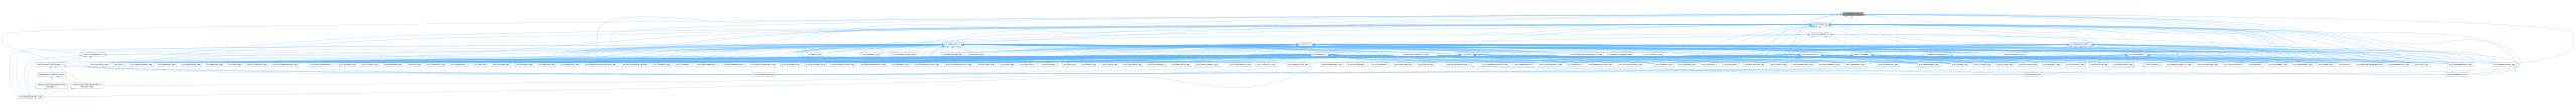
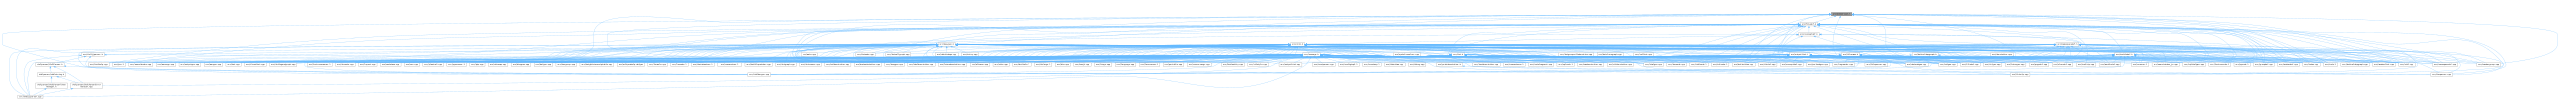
  digraph {
    fontname="JetBrains Mono"
    node [color=grey40 fillcolor=white fontname="JetBrains Mono" fontsize=10 shape=box style=filled]
    edge [color=steelblue1 dir=back fontname="JetBrains Mono" fontsize=10 labelfontname=Helvetica labelfontsize=10 style=solid]
    n1 [color=gray40 fillcolor=grey60 fontcolor=black height=0.2 label="src/memberlist.h" width=0.4]
    n2 [height=0.2 label="src/defgen.cpp" width=0.4]
    n3 [height=0.2 label="src/definition.cpp" width=0.4]
    n4 [height=0.2 label="src/docbookgen.cpp" width=0.4]
    n5 [height=0.2 label="src/dotcallgraph.cpp" width=0.4]
    n6 [height=0.2 label="src/dotnode.cpp" width=0.4]
    n7 [height=0.2 label="src/doxygen.cpp" width=0.4]
    n8 [height=0.2 label="src/doxygen.h" width=0.4]
    n9 [height=0.2 label="src/filedef.cpp" width=0.4]
    n10 [height=0.2 label="src/groupdef.cpp" width=0.4]
    n11 [height=0.2 label="src/index.cpp" width=0.4]
    n12 [height=0.2 label="src/memberdef.cpp" width=0.4]
    n13 [height=0.2 label="src/xmlgen.cpp" width=0.4]
    n14 [height=0.2 label="src/membergroup.cpp" width=0.4]
    n15 [height=0.2 label="src/namespacedef.cpp" width=0.4]
    n16 [height=0.2 label="src/util.cpp" width=0.4]
    n17 [height=0.2 label="src/vhdldocgen.cpp" width=0.4]
    n18 [height=0.2 label="src/perlmodgen.cpp" width=0.4]
    n19 [height=0.2 label="src/filedef.h" width=0.4]
    n20 [height=0.2 label="src/classdef.cpp" width=0.4]
    n21 [height=0.2 label="src/memberlist.cpp" width=0.4]
    n22 [height=0.2 label="src/classlist.cpp" width=0.4]
    n23 [height=0.2 label="src/code.l" width=0.4]
    n24 [height=0.2 label="src/codefragment.cpp" width=0.4]
-   n25 [height=0.2 label="rtfgen/commentcnv.l" width=0.4]
+   n25 [height=0.2 label="src/commentcnv.l" width=0.4]
    n26 [height=0.2 label="src/commentscan.l" width=0.4]
    n27 [height=0.2 label="src/conceptdef.cpp" width=0.4]
    n28 [height=0.2 label="src/diagram.cpp" width=0.4]
    n29 [height=0.2 label="src/dirdef.cpp" width=0.4]
    n30 [height=0.2 label="src/docbookvisitor.cpp" width=0.4]
    n31 [height=0.2 label="src/docgroup.cpp" width=0.4]
    n32 [height=0.2 label="src/docnode.cpp" width=0.4]
    n33 [height=0.2 label="src/docparser.cpp" width=0.4]
    n34 [height=0.2 label="src/docsets.cpp" width=0.4]
    n35 [height=0.2 label="src/doctokenizer.l" width=0.4]
    n36 [height=0.2 label="src/docvisitor.cpp" width=0.4]
    n37 [height=0.2 label="src/dot.cpp" width=0.4]
    n38 [height=0.2 label="src/dot.h" width=0.4]
    n39 [height=0.2 label="src/dotfilepatcher.cpp" width=0.4]
    n40 [height=0.2 label="src/dotgraph.cpp" width=0.4]
    n41 [height=0.2 label="src/dotlegendgraph.cpp" width=0.4]
    n42 [height=0.2 label="src/dotrunner.cpp" width=0.4]
    n43 [height=0.2 label="src/htmldocvisitor.cpp" width=0.4]
    n44 [height=0.2 label="src/htmlgen.cpp" width=0.4]
    n45 [height=0.2 label="src/latexdocvisitor.cpp" width=0.4]
    n46 [height=0.2 label="src/latexgen.cpp" width=0.4]
    n47 [height=0.2 label="src/mandocvisitor.cpp" width=0.4]
    n48 [height=0.2 label="src/rtfdocvisitor.cpp" width=0.4]
    n49 [height=0.2 label="src/rtfgen.cpp" width=0.4]
    n50 [height=0.2 label="src/sqlite3gen.cpp" width=0.4]
    n51 [height=0.2 label="src/xmldocvisitor.cpp" width=0.4]
    n52 [height=0.2 label="src/dotdirdeps.cpp" width=0.4]
    n53 [height=0.2 label="src/dotgfxhierarchytable.cpp" width=0.4]
    n54 [height=0.2 label="src/dotgroupcollaboration.cpp" width=0.4]
    n55 [height=0.2 label="src/eclipsehelp.defgen" width=0.4]
    n56 [height=0.2 label="src/entry.cpp" width=0.4]
    n57 [height=0.2 label="src/formula.cpp" width=0.4]
    n58 [height=0.2 label="src/fortrancode.l" width=0.4]
    n59 [height=0.2 label="src/fortranscanner.l" width=0.4]
    n60 [height=0.2 label="src/ftvhelp.cpp" width=0.4]
    n61 [height=0.2 label="src/htmlhelp.cpp" width=0.4]
    n62 [height=0.2 label="src/layout.cpp" width=0.4]
    n63 [height=0.2 label="src/lexcode.l" width=0.4]
    n64 [height=0.2 label="src/main.cpp" width=0.4]
    n65 [height=0.2 label="src/mangen.cpp" width=0.4]
    n66 [height=0.2 label="src/markdown.cpp" width=0.4]
    n67 [height=0.2 label="src/message.cpp" width=0.4]
    n68 [height=0.2 label="src/msc.cpp" width=0.4]
    n69 [height=0.2 label="src/outputgen.cpp" width=0.4]
    n70 [height=0.2 label="src/outputlist.cpp" width=0.4]
    n71 [height=0.2 label="src/outputlist.h" width=0.4]
    n72 [height=0.2 label="src/pagedef.cpp" width=0.4]
    n73 [height=0.2 label="src/pycode.l" width=0.4]
    n74 [height=0.2 label="src/sqlcode.l" width=0.4]
    n75 [height=0.2 label="src/tooltip.cpp" width=0.4]
    n76 [height=0.2 label="src/vhdlcode.l" width=0.4]
    n77 [height=0.2 label="src/vhdljjparser.cpp" width=0.4]
    n78 [height=0.2 label="src/xmlcode.l" width=0.4]
    n79 [height=0.2 label="src/plantuml.cpp" width=0.4]
    n80 [height=0.2 label="src/pre.l" width=0.4]
    n81 [height=0.2 label="src/pyscanner.l" width=0.4]
    n82 [height=0.2 label="src/qhp.cpp" width=0.4]
    n83 [height=0.2 label="src/scanner.l" width=0.4]
    n84 [height=0.2 label="src/searchindex.cpp" width=0.4]
    n85 [height=0.2 label="src/searchindex_js.cpp" width=0.4]
    n86 [height=0.2 label="src/sitemap.cpp" width=0.4]
    n87 [height=0.2 label="src/symbolresolver.cpp" width=0.4]
    n88 [height=0.2 label="src/tagreader.cpp" width=0.4]
    n89 [height=0.2 label="src/conceptdef.h" width=0.4]
    n90 [height=0.2 label="src/dotincldepgraph.h" width=0.4]
    n91 [height=0.2 label="src/moduledef.h" width=0.4]
    n92 [height=0.2 label="src/namespacedef.h" width=0.4]
    n93 [height=0.2 label="src/fileparser.cpp" width=0.4]
    n94 [height=0.2 label="src/moduledef.cpp" width=0.4]
    n95 [height=0.2 label="src/util.h" width=0.4]
    n96 [height=0.2 label="src/dotincldepgraph.cpp" width=0.4]
    n97 [height=0.2 label="src/aliases.cpp" width=0.4]
    n98 [height=0.2 label="src/cite.cpp" width=0.4]
    n99 [height=0.2 label="src/declinfo.l" width=0.4]
    n100 [height=0.2 label="src/defargs.l" width=0.4]
    n101 [height=0.2 label="src/dia.cpp" width=0.4]
    n102 [height=0.2 label="src/dotclassgraph.cpp" width=0.4]
    n103 [height=0.2 label="src/emoji.cpp" width=0.4]
    n104 [height=0.2 label="src/filename.h" width=0.4]
    n105 [height=0.2 label="src/htags.cpp" width=0.4]
    n106 [height=0.2 label="src/language.cpp" width=0.4]
    n107 [height=0.2 label="src/lexscanner.l" width=0.4]
    n108 [height=0.2 label="src/message.h" width=0.4]
    n109 [height=0.2 label="src/portable.cpp" width=0.4]
    n110 [height=0.2 label="src/resourcemgr.cpp" width=0.4]
    n111 [height=0.2 label="src/textdocvisitor.cpp" width=0.4]
    n112 [height=0.2 label="src/reflist.cpp" width=0.4]
    n113 [height=0.2 label="src/vhdljjparser.h" width=0.4]
    n114 [height=0.2 label="src/condparser.cpp" width=0.4]
    n115 [height=0.2 label="src/configimpl.l" width=0.4]
    n116 [height=0.2 label="src/constexp.l" width=0.4]
    n117 [height=0.2 label="src/datetime.cpp" width=0.4]
    n118 [height=0.2 label="src/debug.cpp" width=0.4]
    n119 [height=0.2 label="src/htmlentity.cpp" width=0.4]
    n120 [height=0.2 label="src/printdocvisitor.h" width=0.4]
    n121 [height=0.2 label="src/rtfstyle.cpp" width=0.4]
    n122 [height=0.2 label="vhdlparser/VhdlParserError\lHandler.hpp" width=0.4]
    n123 [height=0.2 label="vhdlparser/VhdlParser.h" width=0.4]
    n124 [height=0.2 label="vhdlparser/vhdlstring.h" width=0.4]
    n125 [height=0.2 label="vhdlparser/VhdlParserToken\lManager.h" width=0.4]
    n1 -> n2
    n1 -> n3
    n1 -> n4
    n1 -> n5
    n1 -> n6
    n1 -> n7
    n1 -> n8
    n1 -> n9
    n1 -> n10
    n1 -> n11
    n1 -> n12
    n1 -> n13
    n1 -> n14
    n1 -> n15
    n1 -> n16
    n1 -> n17
    n1 -> n18
    n1 -> n19
    n8 -> n2
    n8 -> n3
    n8 -> n4
    n8 -> n6
    n8 -> n7
    n8 -> n9
    n8 -> n10
    n8 -> n11
    n8 -> n12
    n8 -> n13
    n8 -> n14
    n8 -> n15
    n8 -> n16
    n8 -> n17
    n8 -> n18
    n8 -> n20
    n8 -> n21
    n8 -> n22
    n8 -> n23
    n8 -> n24
    n8 -> n25
    n8 -> n26
    n8 -> n27
    n8 -> n28
    n8 -> n29
    n8 -> n30
    n8 -> n31
    n8 -> n32
    n8 -> n33
    n8 -> n34
    n8 -> n35
    n8 -> n36
    n8 -> n37
    n8 -> n38
    n8 -> n39
    n8 -> n40
    n8 -> n41
    n8 -> n42
    n8 -> n43
    n8 -> n44
    n8 -> n45
    n8 -> n46
    n8 -> n47
    n8 -> n48
    n8 -> n49
    n8 -> n50
    n8 -> n51
    n8 -> n52
    n8 -> n53
    n8 -> n54
    n8 -> n55
    n8 -> n56
    n8 -> n57
    n8 -> n58
    n8 -> n59
    n8 -> n60
    n8 -> n61
    n8 -> n62
    n8 -> n63
    n8 -> n64
    n8 -> n65
    n8 -> n66
    n8 -> n67
    n8 -> n68
    n8 -> n69
    n8 -> n70
    n8 -> n71
    n8 -> n72
    n8 -> n73
    n8 -> n74
    n8 -> n75
    n8 -> n76
    n8 -> n77
    n8 -> n78
    n8 -> n79
    n8 -> n80
    n8 -> n81
    n8 -> n82
    n8 -> n83
    n8 -> n84
    n8 -> n85
    n8 -> n86
    n8 -> n87
    n8 -> n88
    n19 -> n2
    n19 -> n3
    n19 -> n9
    n19 -> n10
    n19 -> n11
    n19 -> n12
    n19 -> n14
    n19 -> n16
    n19 -> n20
    n19 -> n21
    n19 -> n23
    n19 -> n24
    n19 -> n29
    n19 -> n30
    n19 -> n33
    n19 -> n34
    n19 -> n43
    n19 -> n45
    n19 -> n47
    n19 -> n48
    n19 -> n50
    n19 -> n51
    n19 -> n58
    n19 -> n60
    n19 -> n61
    n19 -> n63
    n19 -> n73
    n19 -> n74
    n19 -> n75
    n19 -> n76
    n19 -> n78
    n19 -> n80
    n19 -> n84
    n19 -> n88
    n19 -> n89
    n19 -> n90
    n19 -> n91
    n19 -> n92
    n36 -> n20
    n38 -> n2
    n38 -> n4
    n38 -> n7
    n38 -> n9
    n38 -> n10
    n38 -> n11
    n38 -> n12
    n38 -> n13
    n38 -> n20
    n38 -> n29
    n38 -> n30
    n38 -> n37
    n38 -> n39
    n38 -> n40
    n38 -> n41
    n38 -> n42
    n38 -> n43
    n38 -> n44
    n38 -> n45
    n38 -> n46
    n38 -> n47
    n38 -> n48
    n38 -> n49
    n38 -> n50
    n38 -> n51
    n71 -> n3
    n71 -> n4
    n71 -> n7
    n71 -> n9
    n71 -> n10
    n71 -> n11
    n71 -> n12
    n71 -> n13
    n71 -> n14
    n71 -> n15
    n71 -> n16
    n71 -> n17
    n71 -> n20
    n71 -> n21
    n71 -> n22
    n71 -> n23
    n71 -> n24
    n71 -> n27
    n71 -> n29
    n71 -> n43
    n71 -> n44
    n71 -> n45
    n71 -> n46
    n71 -> n49
    n71 -> n50
    n71 -> n58
    n71 -> n60
    n71 -> n63
    n71 -> n65
    n71 -> n70
    n71 -> n72
    n71 -> n73
    n71 -> n74
    n71 -> n75
    n71 -> n76
    n71 -> n77
    n71 -> n78
    n71 -> n93
    n71 -> n94
    n89 -> n7
    n89 -> n9
    n89 -> n15
    n89 -> n27
    n89 -> n94
    n89 -> n95
    n90 -> n4
    n90 -> n9
    n90 -> n13
    n90 -> n44
    n90 -> n46
    n90 -> n49
    n90 -> n96
    n91 -> n4
    n91 -> n7
    n91 -> n9
    n91 -> n10
    n91 -> n11
    n91 -> n12
    n91 -> n13
    n91 -> n16
    n91 -> n17
    n91 -> n18
    n91 -> n20
    n91 -> n21
    n91 -> n23
    n91 -> n46
    n91 -> n49
    n91 -> n50
    n91 -> n83
    n91 -> n85
    n91 -> n88
    n91 -> n94
    n92 -> n2
    n92 -> n3
    n92 -> n4
    n92 -> n7
    n92 -> n9
    n92 -> n10
    n92 -> n11
    n92 -> n12
    n92 -> n13
    n92 -> n14
    n92 -> n15
    n92 -> n16
    n92 -> n17
    n92 -> n18
    n92 -> n20
    n92 -> n21
    n92 -> n23
    n92 -> n27
    n92 -> n32
    n92 -> n33
    n92 -> n34
    n92 -> n46
-   n92 -> n91
+   n92 -> n49
    n92 -> n50
    n92 -> n54
    n92 -> n58
    n92 -> n72
    n92 -> n73
    n92 -> n85
    n92 -> n87
    n92 -> n94
    n95 -> n2
    n95 -> n3
    n95 -> n4
    n95 -> n5
    n95 -> n6
    n95 -> n7
    n95 -> n9
    n95 -> n10
    n95 -> n11
    n95 -> n12
    n95 -> n13
    n95 -> n14
    n95 -> n15
    n95 -> n16
    n95 -> n17
    n95 -> n18
    n95 -> n20
    n95 -> n21
    n95 -> n22
    n95 -> n23
    n95 -> n24
    n95 -> n25
    n95 -> n26
    n95 -> n27
    n95 -> n28
    n95 -> n29
    n95 -> n30
    n95 -> n31
    n95 -> n32
    n95 -> n33
    n95 -> n34
    n95 -> n36
    n95 -> n37
    n95 -> n39
    n95 -> n40
    n95 -> n41
    n95 -> n42
    n95 -> n43
    n95 -> n44
    n95 -> n45
    n95 -> n46
    n95 -> n47
    n95 -> n48
    n95 -> n49
    n95 -> n50
    n95 -> n51
    n95 -> n52
    n95 -> n53
    n95 -> n54
    n95 -> n55
    n95 -> n56
    n95 -> n57
    n95 -> n58
    n95 -> n59
-   n83 -> n60
+   n95 -> n60
    n95 -> n61
    n95 -> n62
    n95 -> n65
    n95 -> n66
    n95 -> n68
    n95 -> n72
    n95 -> n73
    n95 -> n74
    n95 -> n75
    n95 -> n76
    n95 -> n77
    n95 -> n78
    n95 -> n79
    n95 -> n80
    n95 -> n81
    n95 -> n82
    n95 -> n83
    n95 -> n84
    n95 -> n85
    n95 -> n86
    n95 -> n87
    n95 -> n88
    n95 -> n94
    n95 -> n96
    n95 -> n97
    n95 -> n98
    n95 -> n99
    n95 -> n100
    n95 -> n101
    n95 -> n102
    n95 -> n103
    n95 -> n104
    n95 -> n105
    n95 -> n106
    n95 -> n107
    n95 -> n108
    n95 -> n109
    n95 -> n110
    n95 -> n111
    n95 -> n112
    n95 -> n113
    n104 -> n2
    n104 -> n4
    n104 -> n7
    n104 -> n9
    n104 -> n11
    n104 -> n13
    n104 -> n16
    n104 -> n17
    n104 -> n18
    n104 -> n23
    n104 -> n29
    n104 -> n30
    n104 -> n46
    n104 -> n49
    n104 -> n50
    n104 -> n51
    n104 -> n85
    n104 -> n88
    n108 -> n2
    n108 -> n3
    n108 -> n4
    n108 -> n7
    n108 -> n9
    n108 -> n10
    n108 -> n11
    n108 -> n12
    n108 -> n13
    n108 -> n15
    n108 -> n16
    n108 -> n17
    n108 -> n18
    n108 -> n20
    n108 -> n21
    n108 -> n23
    n108 -> n24
    n108 -> n25
    n108 -> n26
    n108 -> n27
    n108 -> n28
    n108 -> n29
    n108 -> n30
    n108 -> n31
    n108 -> n32
    n108 -> n33
    n108 -> n34
    n108 -> n35
    n108 -> n37
    n108 -> n39
    n108 -> n40
    n108 -> n42
    n108 -> n43
    n108 -> n44
    n108 -> n45
    n108 -> n46
    n108 -> n47
    n108 -> n48
    n108 -> n49
    n108 -> n50
    n108 -> n51
    n108 -> n53
    n108 -> n55
    n108 -> n57
    n108 -> n58
    n108 -> n59
    n108 -> n60
    n108 -> n61
    n108 -> n62
    n108 -> n63
    n108 -> n65
    n108 -> n66
    n108 -> n67
    n108 -> n68
    n108 -> n69
    n108 -> n70
    n108 -> n73
    n108 -> n74
    n108 -> n76
    n108 -> n77
    n108 -> n78
    n108 -> n79
    n108 -> n80
    n108 -> n81
    n108 -> n82
    n108 -> n83
    n108 -> n84
    n108 -> n85
    n108 -> n86
    n108 -> n88
    n108 -> n94
    n108 -> n97
    n108 -> n98
    n108 -> n99
    n108 -> n100
    n108 -> n101
    n108 -> n103
    n108 -> n105
    n108 -> n106
    n108 -> n107
    n108 -> n109
    n108 -> n110
    n108 -> n111
    n108 -> n114
    n108 -> n115
    n108 -> n116
    n108 -> n117
    n108 -> n118
    n108 -> n119
    n108 -> n120
    n108 -> n121
    n108 -> n122
    n113 -> n7
    n113 -> n17
    n113 -> n77
    n113 -> n123
    n120 -> n33
    n122 -> n77
    n123 -> n17
    n123 -> n122
    n123 -> n124
    n124 -> n122
    n124 -> n125
    n125 -> n77
  }
